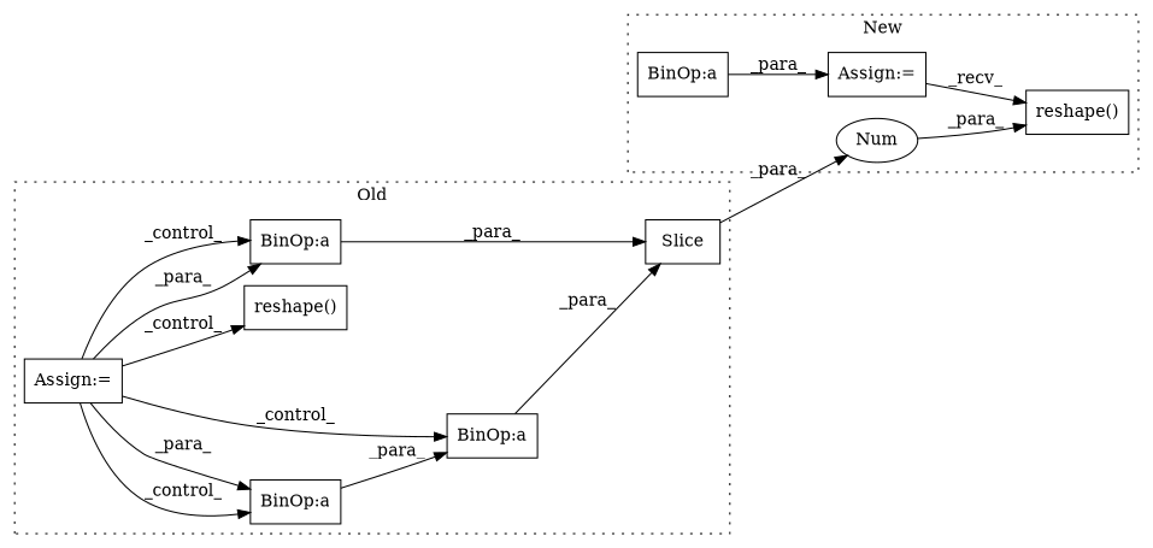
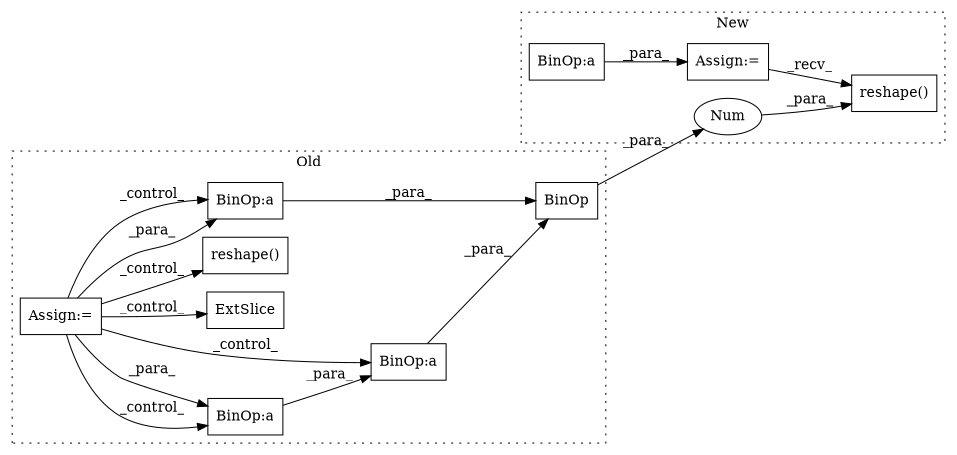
  digraph {
    rankdir=LR
    node [a=82 l=1 shape=box]
-   n1 [a=80 l=23 label=Slice s=9353]
+   n1 [a=80 l=23 label=BinOp s=9353]
    n2 [label="BinOp:a" s=9379]
    n3 [label="BinOp:a" s=9382]
+   n4 [a=85 label=ExtSlice s=9348]
    n5 [a=68 l=3 label="Assign:=" s=9048]
    n6 [a=75 l="10,1" label="reshape()" s="9328,9345"]
    n7 [label="BinOp:a" s=9358]
    n8 [a=75 l="14,1" label="reshape()" s="11805,11827"]
    n9 [a=68 l=3 label="Assign:=" s=11396]
    n10 [l=3 label="BinOp:a" s=11406]
    n11 [a=76 l=2 label=Num s=11825 shape=ellipse]
    subgraph cluster_1 {
      label=Old
      style=dotted
      n1
      n2
      n3
+     n4
      n5
      n6
      n7
    }
    subgraph cluster_2 {
      label=New
      style=dotted
      n8
      n9
      n10
      n11
    }
    n1 -> n11 [label=_para_]
    n2 -> n3 [label=_para_]
    n3 -> n1 [label=_para_]
    n5 -> n2 [label=_control_]
    n5 -> n2 [label=_para_]
    n5 -> n3 [label=_control_]
+   n5 -> n4 [label=_control_]
    n5 -> n6 [label=_control_]
    n5 -> n7 [label=_para_]
    n5 -> n7 [label=_control_]
    n7 -> n1 [label=_para_]
    n9 -> n8 [label=_recv_]
    n10 -> n9 [label=_para_]
    n11 -> n8 [label=_para_]
  }
